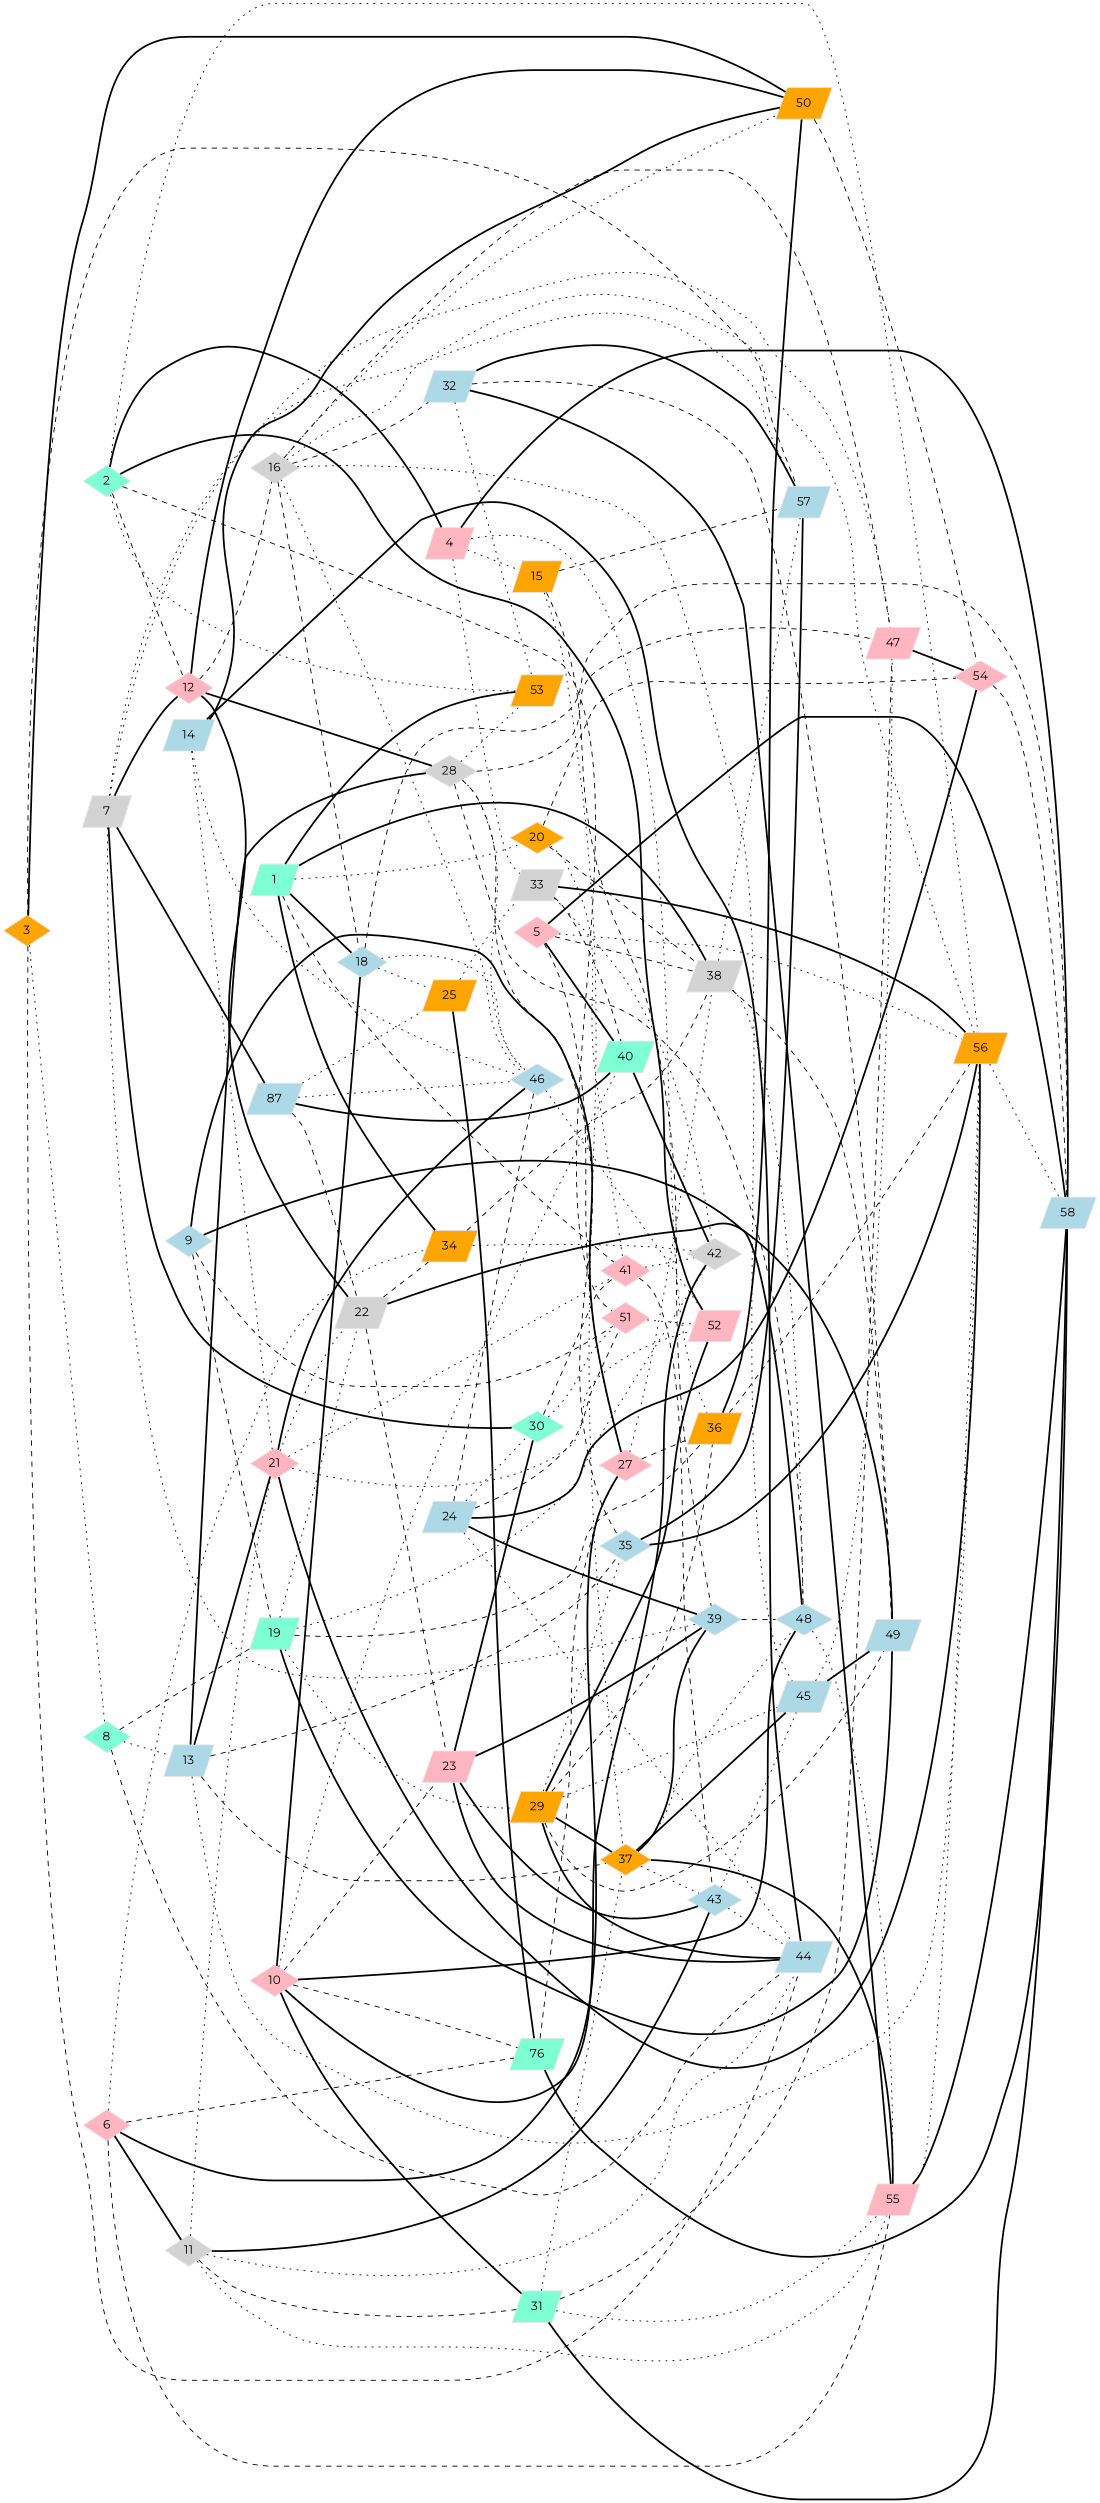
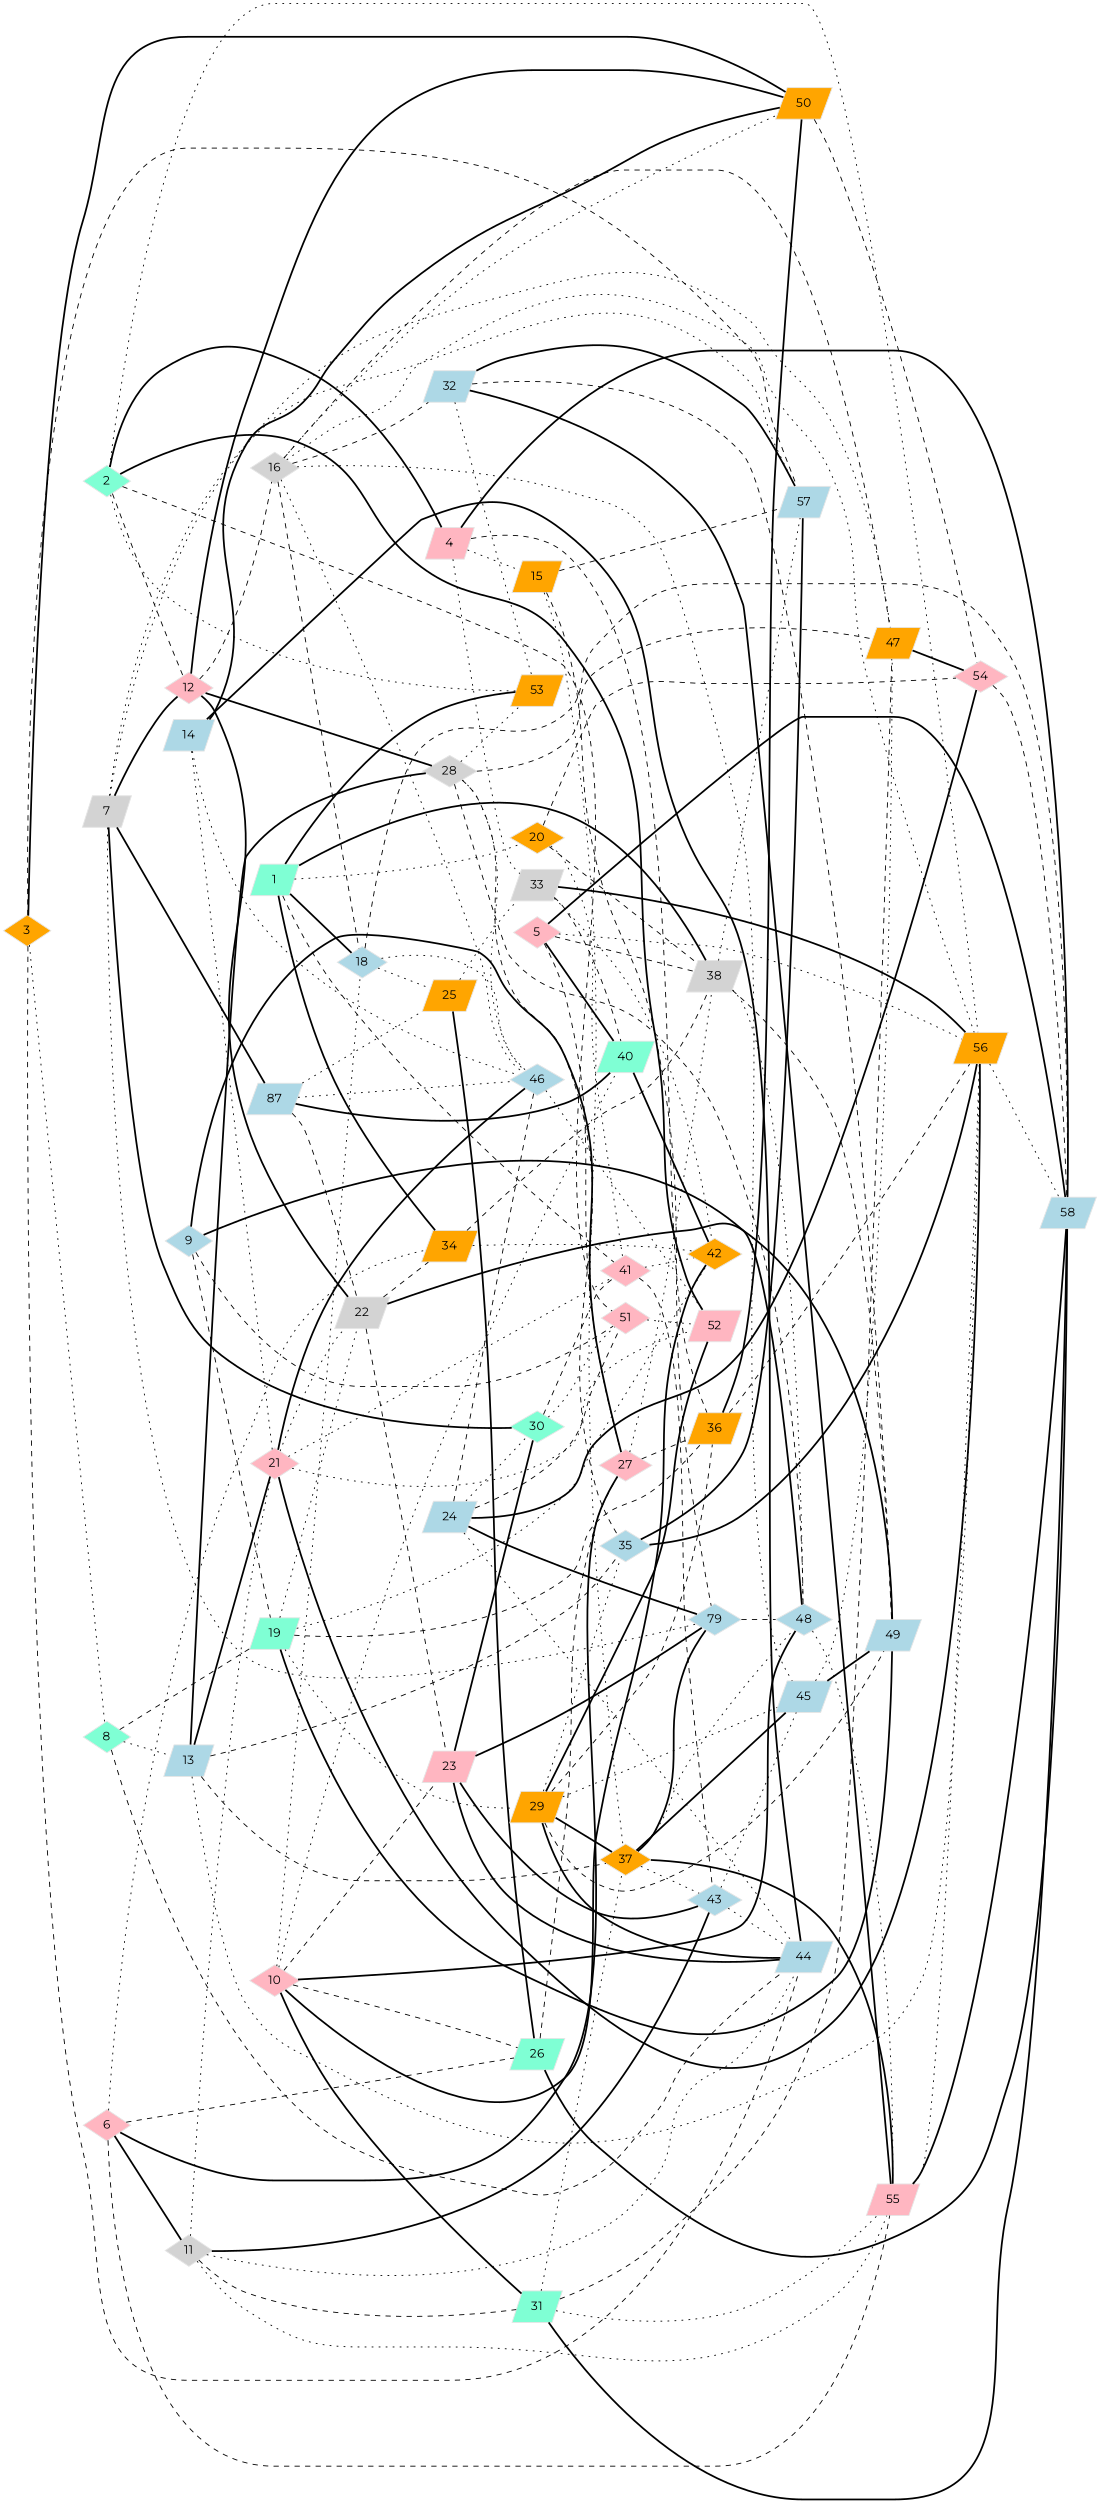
  graph {
    fontname=Montserrat
    rankdir=LR
    node [color=gray90 fillcolor=lightblue fontname=Montserrat shape=parallelogram style=filled]
    edge [fontname=Montserrat style=dotted weight=1.0]
    1 [fillcolor=aquamarine]
    18 [shape=diamond]
    20 [fillcolor=orange shape=diamond]
    34 [fillcolor=orange]
    38 [fillcolor=lightgrey]
    41 [fillcolor=lightpink shape=diamond]
    53 [fillcolor=orange]
    58
    46 [shape=diamond]
    25 [fillcolor=orange]
    54 [fillcolor=lightpink shape=diamond]
-   42 [fillcolor=lightgrey shape=diamond]
+   42 [fillcolor=orange shape=diamond]
    57
    48 [shape=diamond]
    49
    43 [shape=diamond]
    2 [fillcolor=aquamarine shape=diamond]
    4 [fillcolor=lightpink]
    12 [fillcolor=lightpink shape=diamond]
    51 [fillcolor=lightpink shape=diamond]
    52 [fillcolor=lightpink]
    56 [fillcolor=orange]
    15 [fillcolor=orange]
    33 [fillcolor=lightgrey]
    36 [fillcolor=orange]
    50 [fillcolor=orange]
    16 [fillcolor=lightgrey shape=diamond]
    22 [fillcolor=lightgrey]
    28 [fillcolor=lightgrey shape=diamond]
    3 [fillcolor=orange shape=diamond]
    8 [fillcolor=aquamarine shape=diamond]
    44
    13
    19 [fillcolor=aquamarine]
-   39 [shape=diamond]
+   39 [shape=diamond label=79]
    37 [fillcolor=orange shape=diamond]
    40 [fillcolor=aquamarine]
    5 [fillcolor=lightpink shape=diamond]
    27 [fillcolor=lightpink shape=diamond]
    55 [fillcolor=lightpink]
    6 [fillcolor=lightpink shape=diamond]
    11 [fillcolor=lightgrey shape=diamond]
-   26 [fillcolor=aquamarine label=76]
+   26 [fillcolor=aquamarine]
    31 [fillcolor=aquamarine]
    21 [fillcolor=lightpink shape=diamond]
    7 [fillcolor=lightgrey]
    n47 [label=87]
    30 [fillcolor=aquamarine shape=diamond]
-   47 [fillcolor=lightpink]
+   47 [fillcolor=orange]
    35 [shape=diamond]
    29 [fillcolor=orange]
    9 [shape=diamond]
    10 [fillcolor=lightpink shape=diamond]
    23 [fillcolor=lightpink]
    45
    32
    14
    24
    1 -- 18 [style=bold]
    1 -- 20
    1 -- 34 [style=bold]
    1 -- 38 [style=bold]
    1 -- 41 [style=dashed]
    1 -- 53 [style=bold]
    18 -- 58 [style=dashed]
    18 -- 46
    18 -- 25
    20 -- 38 [style=dashed weight=2.0]
    20 -- 41
    20 -- 54 [style=dashed weight=2.0]
    34 -- 38 [style=dashed]
    34 -- 42
    38 -- 57
    38 -- 48
    38 -- 49 [style=dashed weight=2.0]
    41 -- 42
    41 -- 43 [style=dashed]
    46 -- 52
    25 -- 33
    25 -- 26 [style=bold weight=3.0]
    54 -- 58 [style=dashed]
    48 -- 55
    43 -- 44
    43 -- 45
    2 -- 53
    2 -- 4 [style=bold]
    2 -- 12 [style=dashed]
    2 -- 51 [style=dashed]
    2 -- 52 [style=bold]
    2 -- 56
    4 -- 58 [style=bold]
    4 -- 15
    4 -- 33 [weight=2.0]
-   4 -- 36
+   4 -- 36 [style=dashed]
    12 -- 50 [style=bold]
    12 -- 16 [style=dashed]
    12 -- 22 [style=bold]
    12 -- 28 [style=bold]
    51 -- 52
    56 -- 58
    15 -- 57 [style=dashed]
    15 -- 39 [style=dashed]
    15 -- 37
    33 -- 42
    33 -- 56 [style=bold]
    33 -- 40 [style=dashed]
    36 -- 56 [style=dashed]
    36 -- 50 [style=bold]
    50 -- 54 [style=dashed]
    16 -- 18 [style=dashed]
    16 -- 46
    16 -- 56
    16 -- 50
    16 -- 47 [style=dashed]
    16 -- 45
    16 -- 32 [style=dashed]
    22 -- 34 [style=dashed weight=2.0]
    22 -- 49 [style=bold]
    22 -- 23 [style=dashed]
    28 -- 53
    28 -- 46
    28 -- 48 [style=dashed]
    28 -- 47 [style=dashed]
    28 -- 35 [style=dashed weight=2.0]
    3 -- 57 [style=dashed]
    3 -- 50 [style=bold weight=2.0]
    3 -- 8
    3 -- 44 [style=dashed weight=2.0]
    8 -- 44 [style=dashed]
    8 -- 13
    8 -- 19 [style=dashed]
    13 -- 56
    13 -- 28 [style=bold]
    13 -- 37 [style=dashed]
    13 -- 21 [style=bold]
    13 -- 35 [style=dashed]
    19 -- 42
    19 -- 49 [style=bold weight=3.0]
    19 -- 36 [style=dashed]
    19 -- 22
    19 -- 29 [weight=2.0]
    39 -- 48 [style=dashed]
    37 -- 48
    37 -- 43
    37 -- 39 [style=bold]
    37 -- 55 [style=bold weight=2.0]
    37 -- 45 [style=bold]
    40 -- 42 [style=bold]
    5 -- 38 [style=dashed]
    5 -- 58 [style=bold]
    5 -- 56
    5 -- 40 [style=bold]
    5 -- 27 [style=dashed]
    27 -- 38
    27 -- 36 [style=dashed]
    55 -- 58 [style=bold weight=2.0]
    55 -- 56
    6 -- 34
    6 -- 27 [style=bold]
    6 -- 55 [style=dashed]
    6 -- 11 [style=bold]
    6 -- 26 [style=dashed weight=2.0]
    11 -- 43 [style=bold]
    11 -- 44
    11 -- 55
    11 -- 31 [style=dashed]
    11 -- 21
    26 -- 58 [style=bold weight=2.0]
    26 -- 27 [style=dashed]
    31 -- 58 [style=bold]
    31 -- 37
    31 -- 55
    31 -- 47 [style=dashed]
    21 -- 41
    21 -- 46 [style=bold]
    21 -- 52
    21 -- 56 [style=bold]
    21 -- 22
    7 -- 57
    7 -- 12 [style=bold]
    7 -- 39
    7 -- n47 [style=bold]
    7 -- 30 [style=bold]
    7 -- 47
    n47 -- 46
    n47 -- 25
    n47 -- 22 [style=dashed]
    n47 -- 40 [style=bold weight=2.0]
    30 -- 41 [style=dashed]
    30 -- 51 [weight=2.0]
    47 -- 54 [style=bold]
    35 -- 57 [style=bold]
    35 -- 56 [style=bold]
    29 -- 49 [style=dashed]
    29 -- 52 [style=bold weight=2.0]
    29 -- 36 [style=dashed]
    29 -- 44 [style=bold]
    29 -- 37 [style=bold]
    29 -- 35
    29 -- 45
    9 -- 48 [style=bold]
    9 -- 51 [style=dashed]
    9 -- 19 [style=dashed]
    9 -- 27 [style=bold]
-   10 -- 18 [style=bold]
+   10 -- 18
    10 -- 42 [style=bold]
    10 -- 48 [style=bold]
    10 -- 40
    10 -- 26 [style=dashed weight=2.0]
    10 -- 31 [style=bold]
    10 -- 23 [style=dashed]
    23 -- 43 [style=bold]
    23 -- 44 [style=bold]
    23 -- 39 [style=bold]
    23 -- 30 [style=bold]
    45 -- 49 [style=bold]
    45 -- 47
    32 -- 53
    32 -- 57 [style=bold]
    32 -- 49 [style=dashed weight=2.0]
    32 -- 55 [style=bold]
    14 -- 46
    14 -- 50 [style=bold weight=2.0]
    14 -- 44 [style=bold weight=2.0]
    14 -- 21
    24 -- 46 [style=dashed]
    24 -- 54 [style=bold]
    24 -- 51 [style=dashed]
    24 -- 44
    24 -- 39 [style=bold]
    24 -- 30
  }
